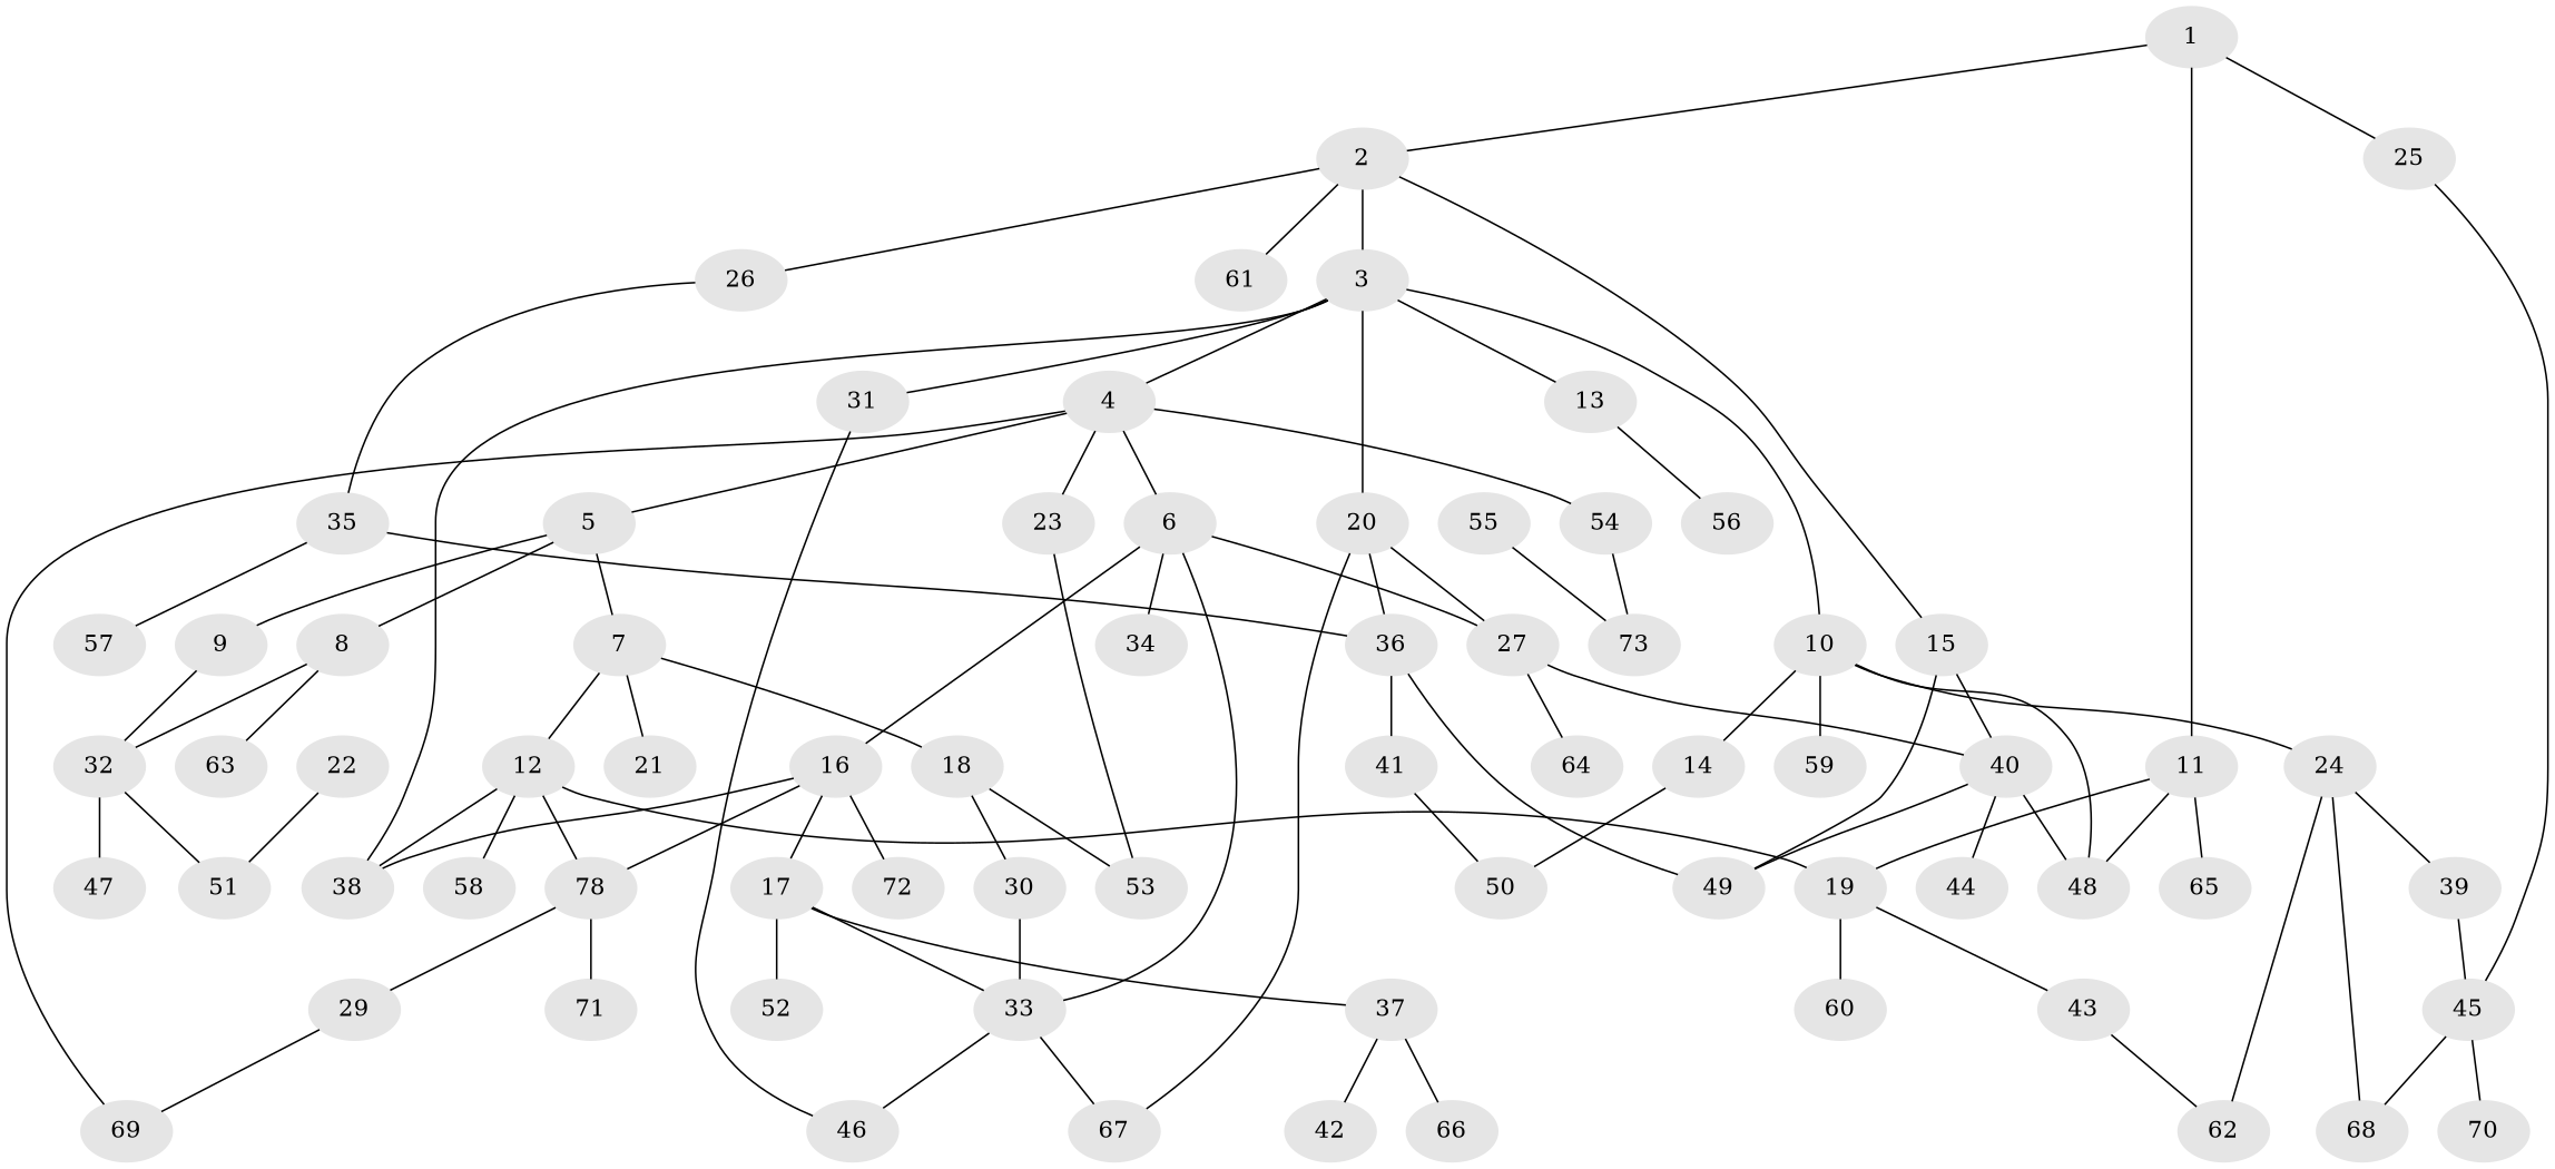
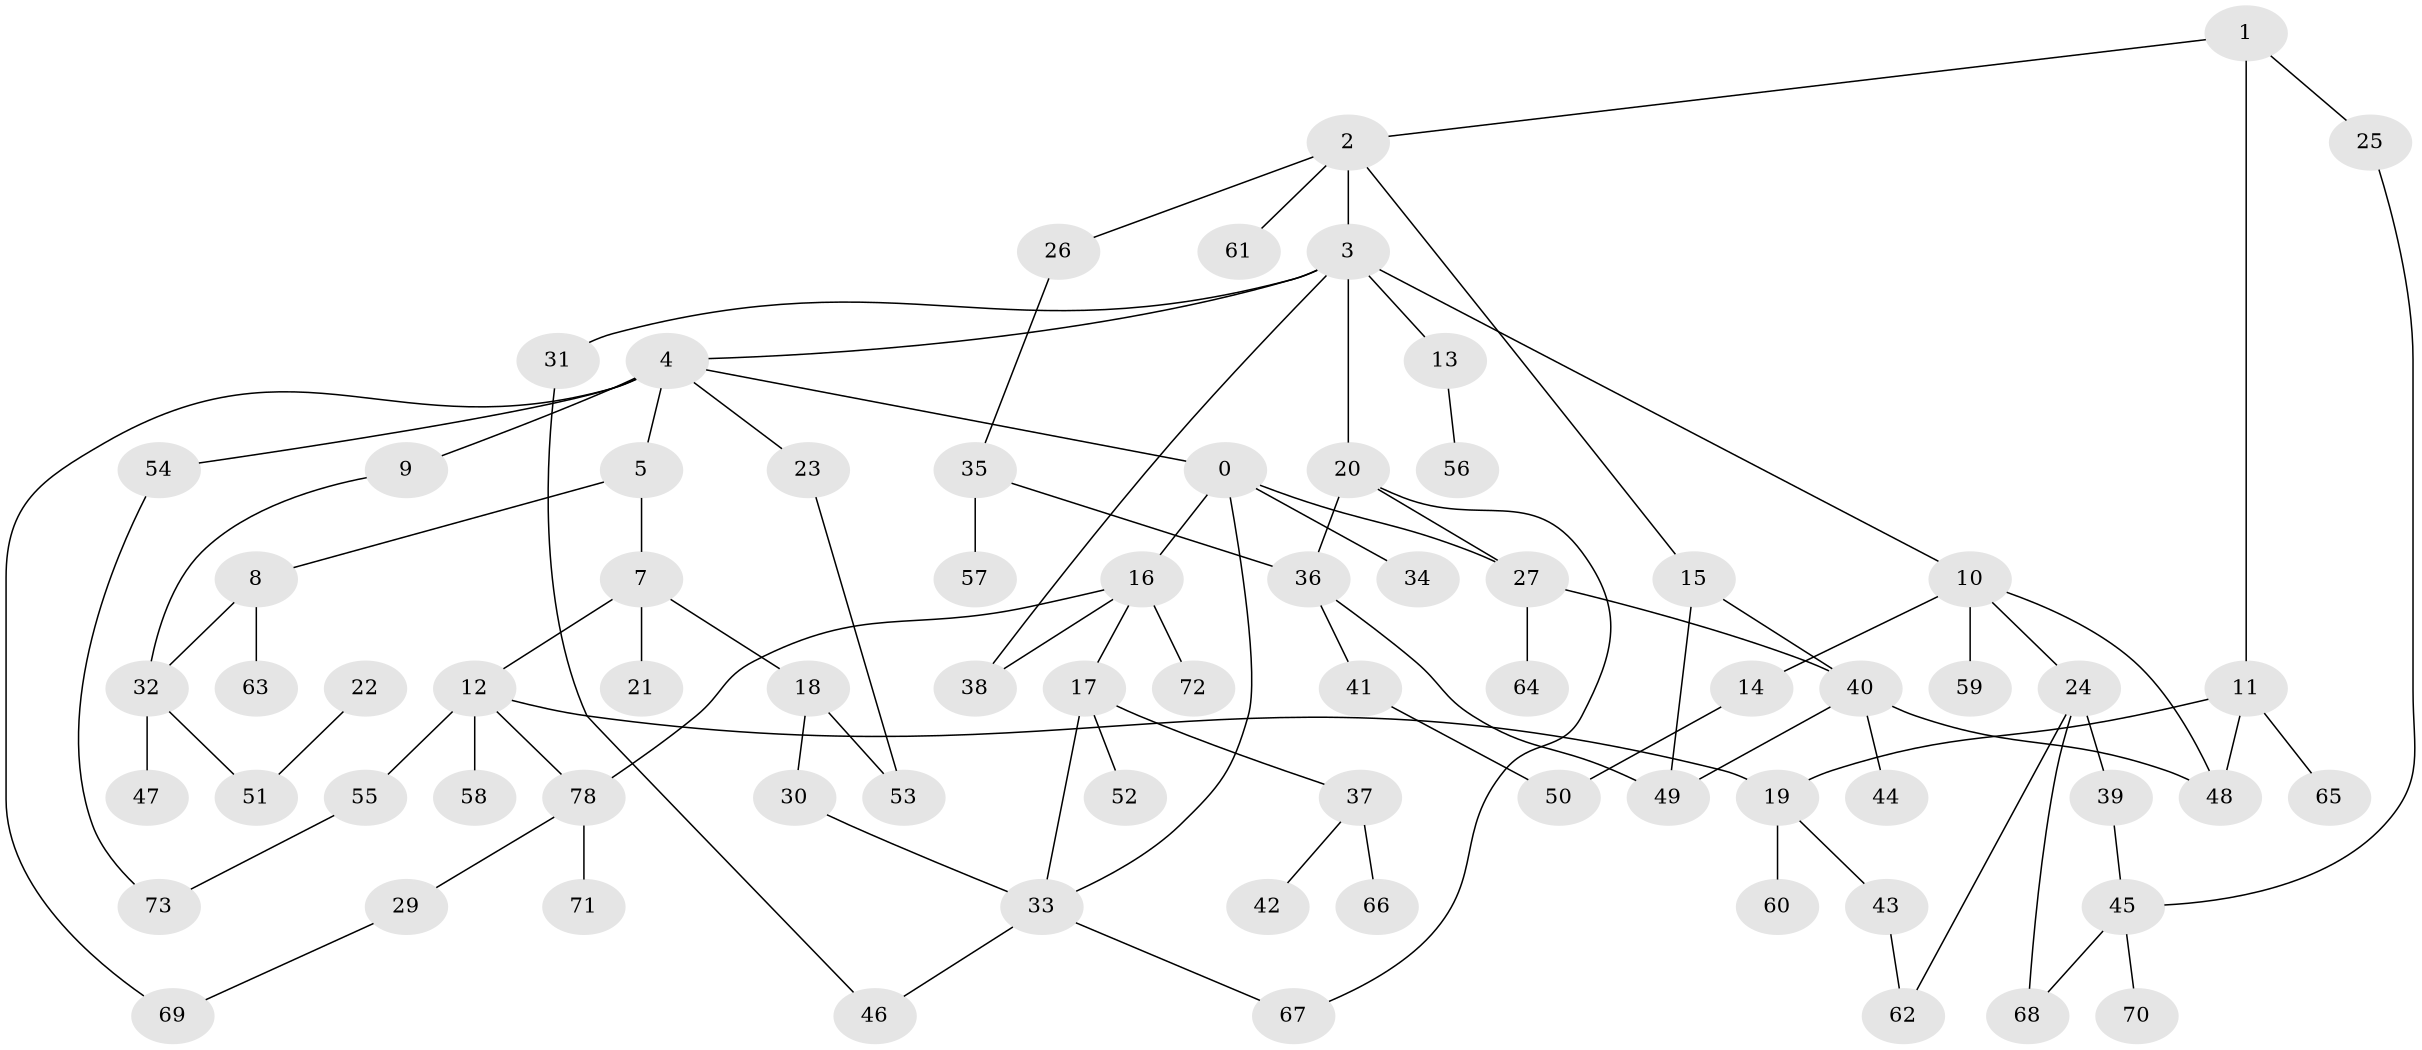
  graph {
    node [color=gray90 style=filled]
    1
    2
    11
    25
    3
    15
    26
    61
    48
    65
    19
    45
    4
    10
    13
    20
    31
    38
    40
    49
    35
    5
-   6
+   6 [label=0]
    23
    54
    69
    14
    24
    59
    56
    27
    36
    67
    46
    7
    8
    9
    16
    33
    34
    53
    73
    12
    18
    21
    32
    63
    n48 [label=78]
    17
    72
    64
    55
    58
    30
    51
    47
    50
    39
    62
    68
    22
    43
    60
    29
    71
    44
    37
    52
    42
    66
    41
    70
    57
    1 -- 2
    1 -- 11
    1 -- 25
    2 -- 3
    2 -- 15
    2 -- 26
    2 -- 61
    11 -- 48
    11 -- 65
    11 -- 19
    25 -- 45
    3 -- 4
    3 -- 10
    3 -- 13
    3 -- 20
    3 -- 31
    3 -- 38
    15 -- 40
    15 -- 49
    26 -- 35
    19 -- 43
    19 -- 60
    45 -- 68
    45 -- 70
    4 -- 5
    4 -- 6
    4 -- 23
    4 -- 54
    4 -- 69
    10 -- 48
    10 -- 14
    10 -- 24
    10 -- 59
    13 -- 56
    20 -- 27
    20 -- 36
    20 -- 67
    31 -- 46
    40 -- 48
    40 -- 49
    40 -- 44
    35 -- 36
    35 -- 57
    5 -- 7
    5 -- 8
-   5 -- 9
+   4 -- 9
    6 -- 27
    6 -- 16
    6 -- 33
    6 -- 34
    23 -- 53
    54 -- 73
    14 -- 50
    24 -- 39
    24 -- 62
    24 -- 68
    27 -- 40
    27 -- 64
    36 -- 49
    36 -- 41
    7 -- 12
    7 -- 18
    7 -- 21
    8 -- 32
    8 -- 63
    9 -- 32
    16 -- 38
    16 -- n48
    16 -- 17
    16 -- 72
    33 -- 67
    33 -- 46
    12 -- 19
    12 -- n48
-   12 -- 38
+   12 -- 55
    12 -- 58
    18 -- 53
    18 -- 30
    32 -- 51
    32 -- 47
    n48 -- 29
    n48 -- 71
    17 -- 33
    17 -- 37
    17 -- 52
    55 -- 73
    30 -- 33
    39 -- 45
    22 -- 51
    43 -- 62
    29 -- 69
    37 -- 42
    37 -- 66
    41 -- 50
  }
